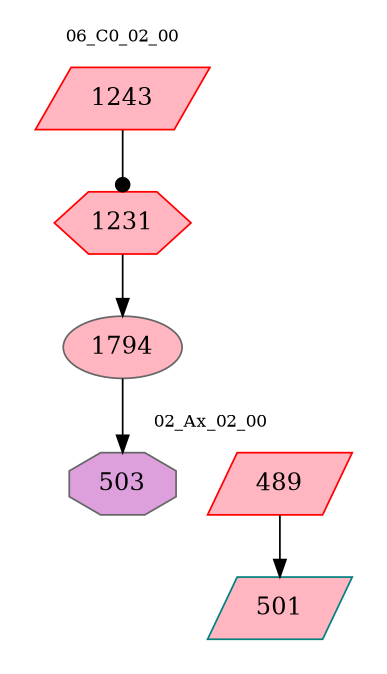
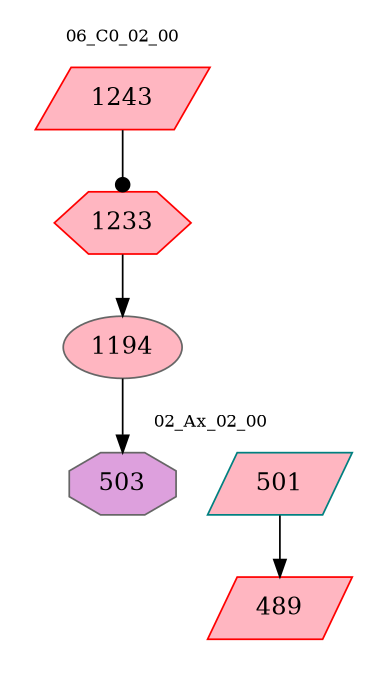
  digraph {
    node [color=red fillcolor=lightpink shape=parallelogram style=filled]
    edge [arrowhead=normal color=black]
    n1 [color=teal label=501]
    n2 [label=489]
    n3 [color=gray40 fillcolor=plum label=503 shape=octagon]
-   n4 [label=1231 shape=hexagon]
-   n5 [color=gray40 label=1794 shape=ellipse]
+   n4 [label=1233 shape=hexagon]
+   n5 [color=gray40 label=1194 shape=ellipse]
    n6 [label=1243]
    subgraph cluster_1 {
      color=white
      fontsize=10
      label="02_Ax_02_00"
      n1
      n2
      n3
    }
    subgraph cluster_2 {
      color=white
      fontsize=10
      label="06_C0_02_00"
      n4
      n5
      n6
    }
-   n2 -> n1
+   n1 -> n2
    n4 -> n5
    n5 -> n3
    n6 -> n4 [arrowhead=dot]
  }
